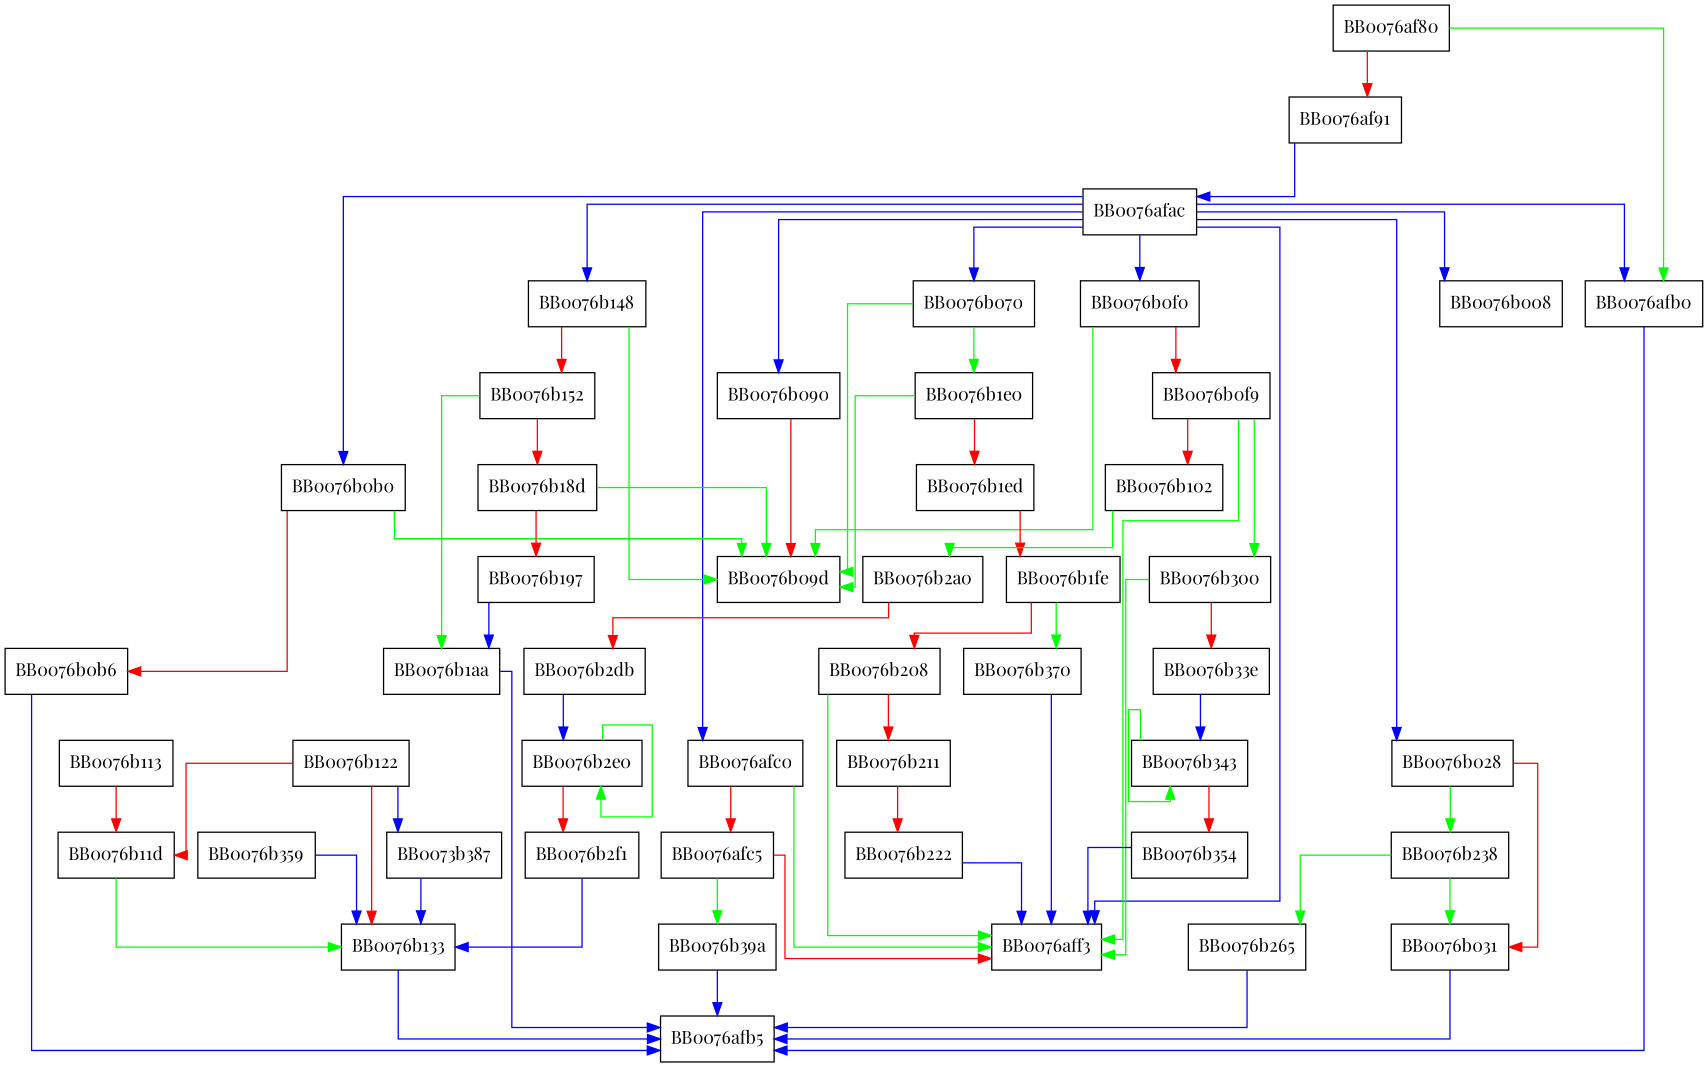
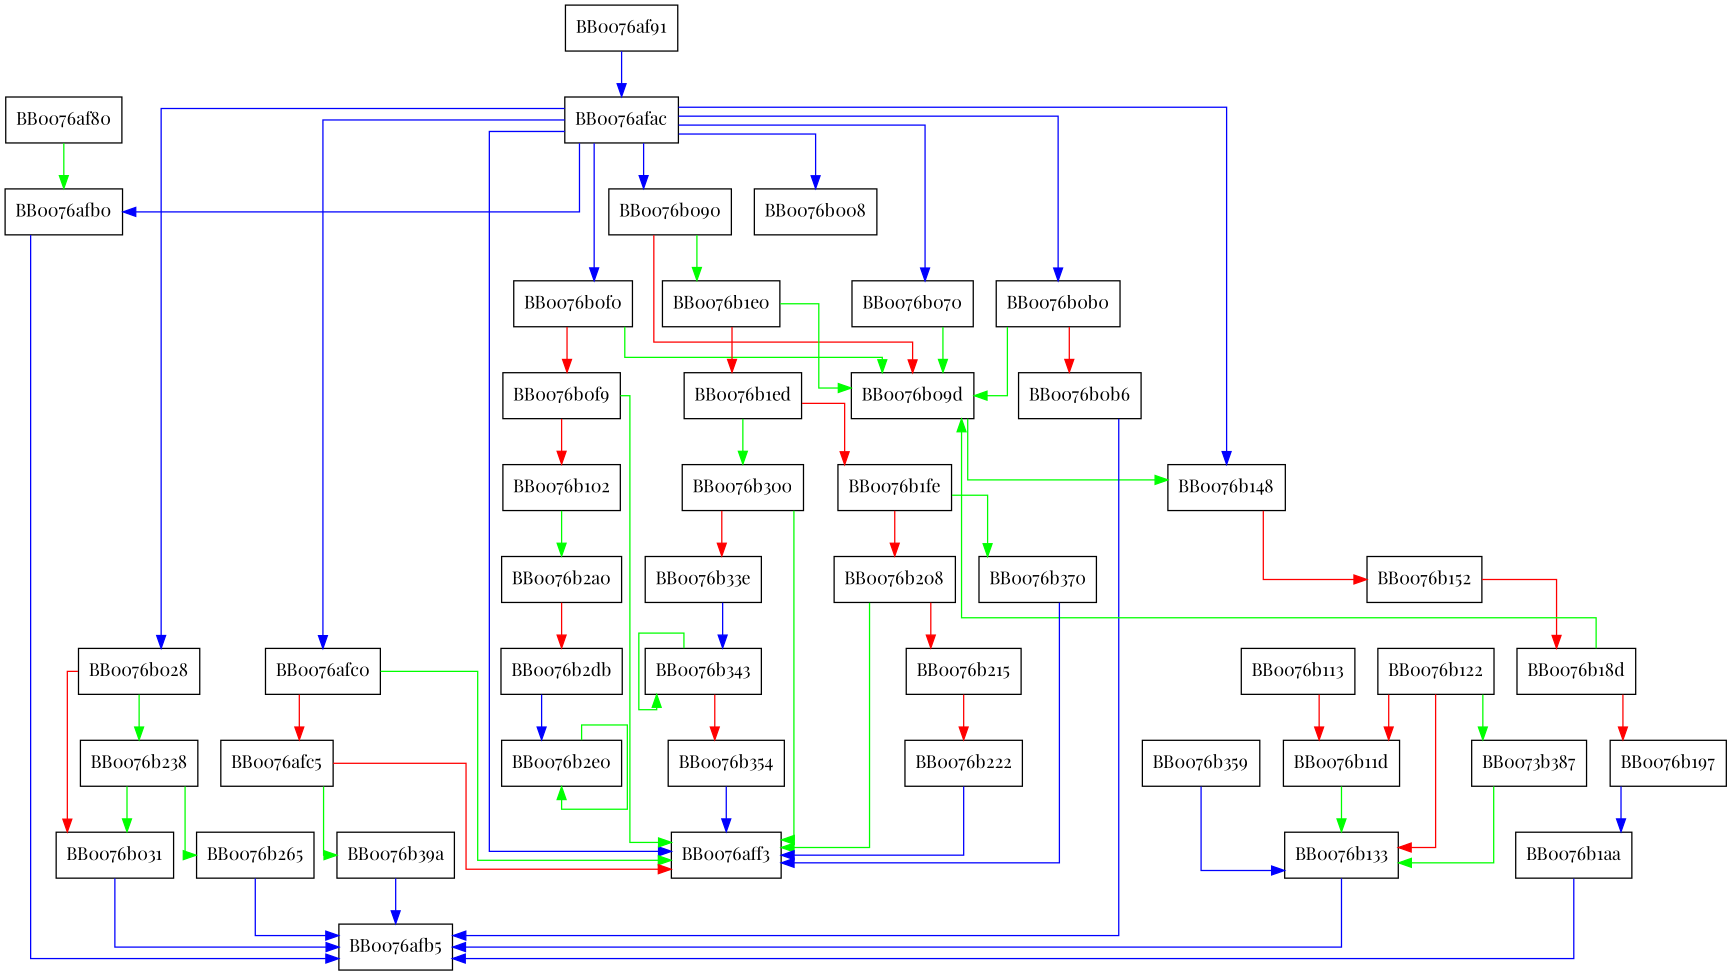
  digraph {
    fontname="Playfair Display"
    splines=ortho
    node [fontname="Playfair Display" shape=box]
    edge [color=blue fontname="Playfair Display"]
    BB0076af80
    BB0076afb0
    BB0076af91
    BB0076afb5
    BB0076afac
    BB0076b028
    BB0076afc0
    BB0076b070
    BB0076b090
    BB0076b0f0
    BB0076b0b0
    BB0076b148
    BB0076aff3
    BB0076b008
    BB0076b238
    BB0076b031
    BB0076afc5
    BB0076b09d
    BB0076b1e0
    BB0076b0f9
    BB0076b0b6
    BB0076b152
    BB0076b265
    BB0076b39a
    BB0076b1ed
    BB0076b102
    BB0076b1aa
    BB0076b18d
    BB0076b300
    BB0076b1fe
    BB0076b2a0
    BB0076b2db
    BB0076b113
    BB0076b11d
    BB0076b133
    BB0076b2e0
    BB0076b359
    BB0076b122
    n39 [label=BB0073b387]
    BB0076b197
    BB0076b33e
    BB0076b370
    BB0076b208
    BB0076b343
-   BB0076b211
+   BB0076b211 [label=BB0076b215]
    BB0076b222
-   BB0076b2f1
    BB0076b354
    BB0076af80 -> BB0076afb0 [color=green]
-   BB0076af80 -> BB0076af91 [color=red]
    BB0076afb0 -> BB0076afb5
    BB0076af91 -> BB0076afac
    BB0076afac -> BB0076afb0
    BB0076afac -> BB0076b028
    BB0076afac -> BB0076afc0
    BB0076afac -> BB0076b070
    BB0076afac -> BB0076b090
    BB0076afac -> BB0076b0f0
    BB0076afac -> BB0076b0b0
    BB0076afac -> BB0076b148
    BB0076afac -> BB0076aff3
    BB0076afac -> BB0076b008
    BB0076b028 -> BB0076b238 [color=green]
    BB0076b028 -> BB0076b031 [color=red]
    BB0076afc0 -> BB0076aff3 [color=green]
    BB0076afc0 -> BB0076afc5 [color=red]
    BB0076b070 -> BB0076b09d [color=green]
    BB0076b090 -> BB0076b09d [color=red]
-   BB0076b070 -> BB0076b1e0 [color=green]
+   BB0076b090 -> BB0076b1e0 [color=green]
    BB0076b0f0 -> BB0076b09d [color=green]
    BB0076b0f0 -> BB0076b0f9 [color=red]
    BB0076b0b0 -> BB0076b09d [color=green]
    BB0076b0b0 -> BB0076b0b6 [color=red]
-   BB0076b148 -> BB0076b09d [color=green]
+   BB0076b09d -> BB0076b148 [color=green]
    BB0076b148 -> BB0076b152 [color=red]
    BB0076b238 -> BB0076b031 [color=green]
    BB0076b238 -> BB0076b265 [color=green]
    BB0076b031 -> BB0076afb5
    BB0076afc5 -> BB0076aff3 [color=red]
    BB0076afc5 -> BB0076b39a [color=green]
    BB0076b1e0 -> BB0076b09d [color=green]
    BB0076b1e0 -> BB0076b1ed [color=red]
    BB0076b0f9 -> BB0076aff3 [color=green]
    BB0076b0f9 -> BB0076b102 [color=red]
    BB0076b0b6 -> BB0076afb5
-   BB0076b152 -> BB0076b1aa [color=green]
    BB0076b152 -> BB0076b18d [color=red]
    BB0076b265 -> BB0076afb5
    BB0076b39a -> BB0076afb5
-   BB0076b0f9 -> BB0076b300 [color=green]
+   BB0076b1ed -> BB0076b300 [color=green]
    BB0076b1ed -> BB0076b1fe [color=red]
    BB0076b102 -> BB0076b2a0 [color=green]
    BB0076b1aa -> BB0076afb5
    BB0076b18d -> BB0076b09d [color=green]
    BB0076b18d -> BB0076b197 [color=red]
    BB0076b300 -> BB0076aff3 [color=green]
    BB0076b300 -> BB0076b33e [color=red]
    BB0076b1fe -> BB0076b370 [color=green]
    BB0076b1fe -> BB0076b208 [color=red]
    BB0076b2a0 -> BB0076b2db [color=red]
    BB0076b2db -> BB0076b2e0
    BB0076b113 -> BB0076b11d [color=red]
    BB0076b11d -> BB0076b133 [color=green]
    BB0076b133 -> BB0076afb5
    BB0076b2e0 -> BB0076b2e0 [color=green]
-   BB0076b2e0 -> BB0076b2f1 [color=red]
    BB0076b359 -> BB0076b133
    BB0076b122 -> BB0076b11d [color=red]
    BB0076b122 -> BB0076b133 [color=red]
-   BB0076b122 -> n39
-   n39 -> BB0076b133
+   BB0076b122 -> n39 [color=green]
+   n39 -> BB0076b133 [color=green]
    BB0076b197 -> BB0076b1aa
    BB0076b33e -> BB0076b343
    BB0076b370 -> BB0076aff3
    BB0076b208 -> BB0076aff3 [color=green]
    BB0076b208 -> BB0076b211 [color=red]
    BB0076b343 -> BB0076b343 [color=green]
    BB0076b343 -> BB0076b354 [color=red]
    BB0076b211 -> BB0076b222 [color=red]
    BB0076b222 -> BB0076aff3
-   BB0076b2f1 -> BB0076b133
    BB0076b354 -> BB0076aff3
  }
